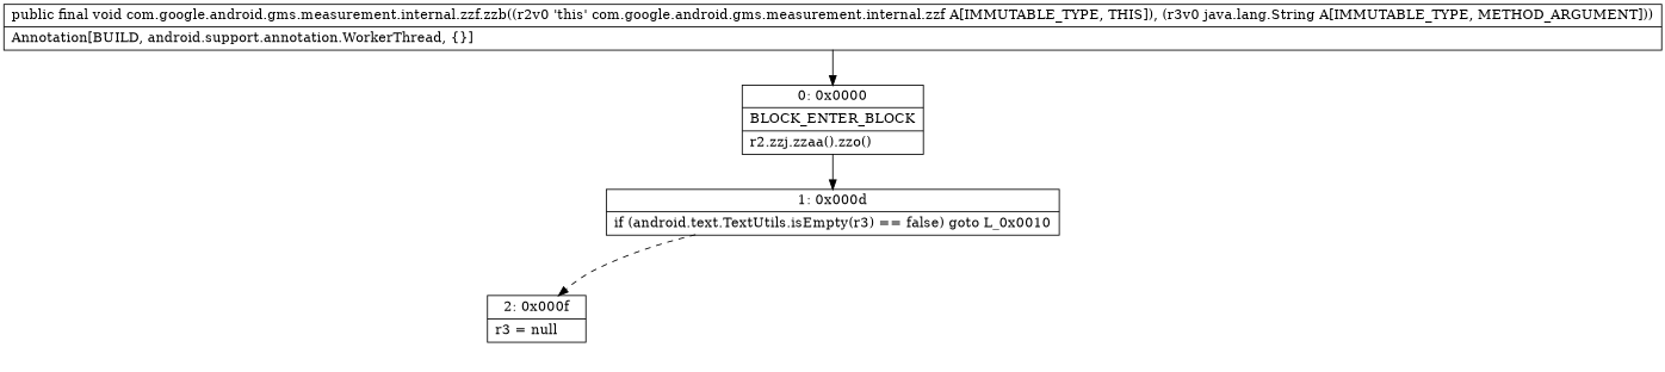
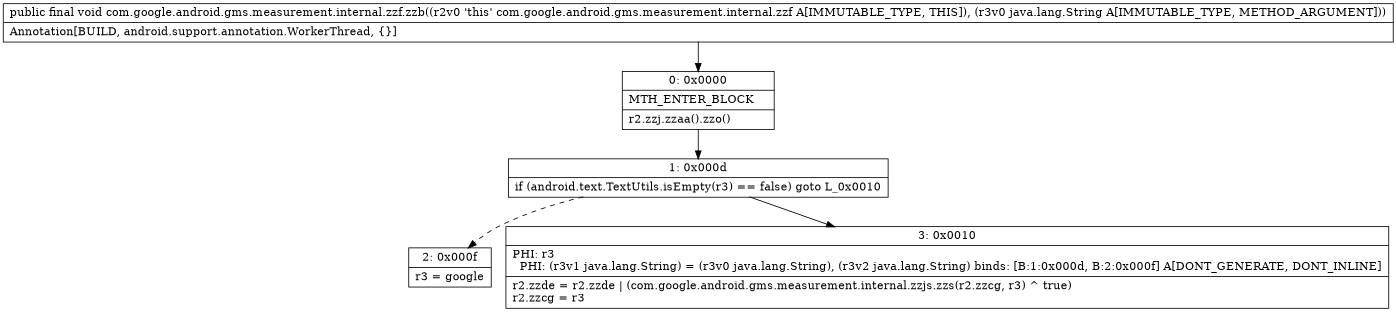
  digraph {
    node [shape=record]
-   n1 [label="{0\:\ 0x0000|BLOCK_ENTER_BLOCK\l|r2.zzj.zzaa().zzo()\l}"]
+   n1 [label="{0\:\ 0x0000|MTH_ENTER_BLOCK\l|r2.zzj.zzaa().zzo()\l}"]
    n2 [label="{1\:\ 0x000d|if (android.text.TextUtils.isEmpty(r3) == false) goto L_0x0010\l}"]
-   n3 [label="{2\:\ 0x000f|r3 = null\l}"]
+   n3 [label="{2\:\ 0x000f|r3 = google\l}"]
+   n4 [label="{3\:\ 0x0010|PHI: r3 \l  PHI: (r3v1 java.lang.String) = (r3v0 java.lang.String), (r3v2 java.lang.String) binds: [B:1:0x000d, B:2:0x000f] A[DONT_GENERATE, DONT_INLINE]\l|r2.zzde = r2.zzde \| (com.google.android.gms.measurement.internal.zzjs.zzs(r2.zzcg, r3) ^ true)\lr2.zzcg = r3\l}"]
    n5 [label="{public final void com.google.android.gms.measurement.internal.zzf.zzb((r2v0 'this' com.google.android.gms.measurement.internal.zzf A[IMMUTABLE_TYPE, THIS]), (r3v0 java.lang.String A[IMMUTABLE_TYPE, METHOD_ARGUMENT]))  | Annotation[BUILD, android.support.annotation.WorkerThread, \{\}]\l}"]
    n1 -> n2
    n2 -> n3 [style=dashed]
+   n2 -> n4
    n5 -> n1
  }
